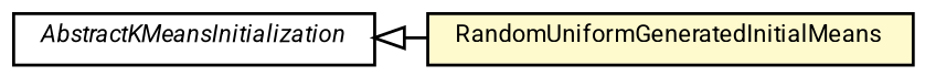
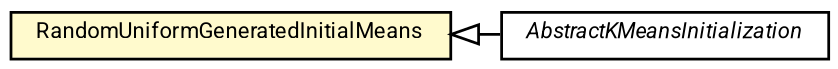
  digraph {
    nodesep=0.15
    rankdir=LR
    ranksep=0.25
    fontname="Liberation Mono"
    node [fontcolor=black fontname="Liberation Mono" fontsize=8 margin=0 shape=plaintext]
    n1 [height=0 label=<<table title="de.lmu.ifi.dbs.elki.algorithm.clustering.kmeans.initialization.RandomUniformGeneratedInitialMeans" border="0" cellborder="1" cellspacing="0" cellpadding="2" bgcolor="lemonChiffon" href="RandomUniformGeneratedInitialMeans.html" target="_parent"> 		<tr><td><table border="0" cellspacing="0" cellpadding="1"> 		<tr><td align="center" balign="center"> <font face="Roboto">RandomUniformGeneratedInitialMeans</font> </td></tr> 		</table></td></tr> 		</table>> width=0]
    n2 [height=0 label=<<table title="de.lmu.ifi.dbs.elki.algorithm.clustering.kmeans.initialization.AbstractKMeansInitialization" border="0" cellborder="1" cellspacing="0" cellpadding="2" href="AbstractKMeansInitialization.html" target="_parent"> 		<tr><td><table border="0" cellspacing="0" cellpadding="1"> 		<tr><td align="center" balign="center"> <font face="Roboto"><i>AbstractKMeansInitialization</i></font> </td></tr> 		</table></td></tr> 		</table>> width=0]
-   n2 -> n1 [arrowtail=empty color=black dir=back fontname="Liberation Mono" fontsize=7 labelfontname=Roboto labelfontsize=7 weight=10]
+   n1 -> n2 [arrowtail=empty color=black dir=back fontname="Liberation Mono" fontsize=7 labelfontname=Roboto labelfontsize=7 weight=10]
  }
